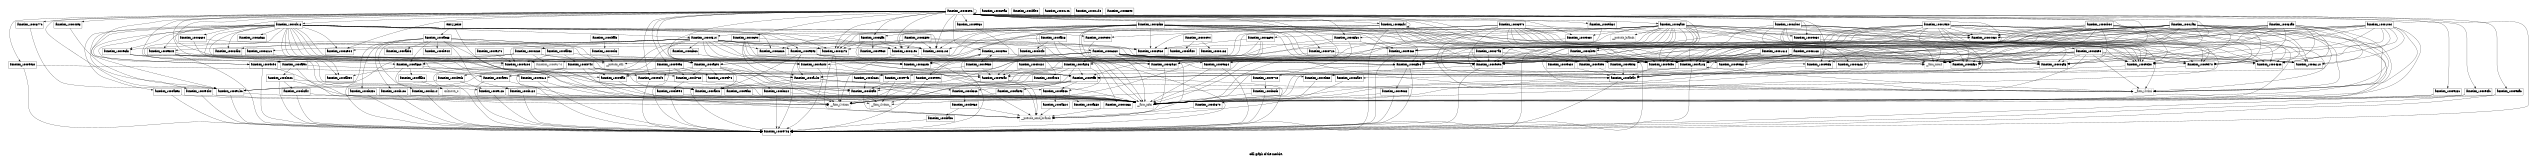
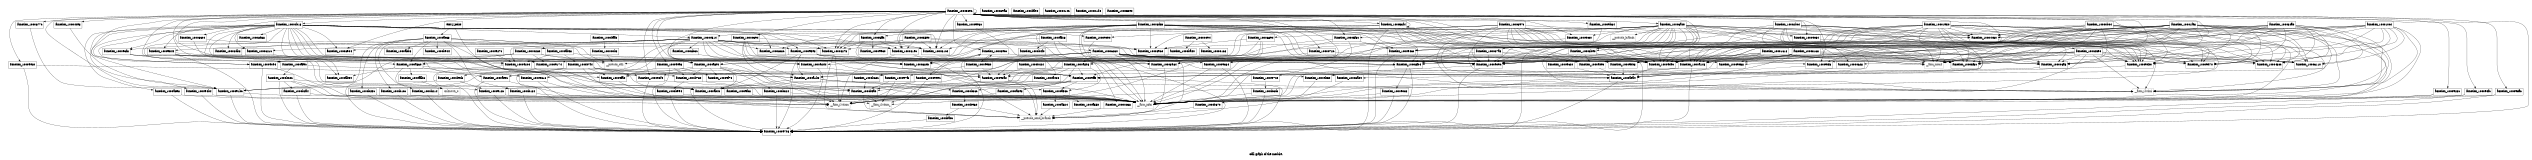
  digraph {
    label="Call graph of the module."
    node [shape=record]
    n1 [label="{function_10006a40}"]
    n2 [label="{function_1000946c}"]
    n3 [label="{function_10009cf8}"]
    n4 [label="{function_10009c54}"]
    n5 [label="{function_10005f3c}"]
    n6 [label="{function_10009364}"]
    n7 [label="{function_10008be0}"]
    n8 [label="{function_100097b8}"]
    n9 [label="{function_10005f8c}"]
    n10 [label="{function_100067a8}"]
    n11 [label="{function_100097fc}"]
    n12 [label="{function_10008fb4}"]
    n13 [label="{function_1000909c}"]
    n14 [label="{function_10009cc0}"]
    n15 [label="{function_100090e4}"]
    n16 [label="{function_10006894}"]
    n17 [label="{function_10009d70}"]
    n18 [label="{function_10009db0}"]
    n19 [label="{function_10009dec}"]
    n20 [label="{function_1000a148}"]
    n21 [label="{function_1000a860}"]
    n22 [color=gray50 fontcolor=gray50 label="{__asm_rlwinm}"]
    n23 [color=gray50 fontcolor=gray50 label="{__asm_rlwimi}"]
    n24 [color=gray50 fontcolor=gray50 label="{__asm_mfcr}"]
    n25 [color=gray50 fontcolor=gray50 label="{__asm_mtcrf}"]
    n26 [color=gray50 fontcolor=gray50 label="{__pseudo_branch}"]
    n27 [label="{function_100043cc}"]
    n28 [label="{function_10004430}"]
    n29 [label="{function_1000aea4}"]
    n30 [label="{function_10009c20}"]
    n31 [color=gray50 label="{function_10009bec}"]
    n32 [label="{function_100097c4}"]
    n33 [label="{function_1000912c}"]
-   n34 [label="{function_10009174}" fontcolor=gray50]
+   n34 [label="{function_10009174}"]
    n35 [label="{function_10008984}"]
    n36 [label="{function_1000b5a0}"]
    n37 [color=gray50 fontcolor=gray50 label="{__asm_rlwinm_}"]
    n38 [label="{function_10009038}"]
    n39 [label="{function_100088dc}"]
    n40 [label="{function_1000a2b8}"]
    n41 [label="{function_10008960}"]
    n42 [label="{function_10009ff0}"]
    n43 [label="{function_100098a0}"]
    n44 [label="{function_1000ab4c}"]
    n45 [label="{function_1000ab54}"]
    n46 [label="{function_1000aab8}"]
    n47 [label="{function_1000aeec}"]
    n48 [color=gray50 fontcolor=gray50 label="{unknown_0}"]
    n49 [label="{function_100025e0}"]
    n50 [label="{function_100055e0}"]
    n51 [label="{function_100081c4}"]
    n52 [label="{function_10006260}"]
    n53 [label="{function_100081ec}"]
    n54 [label="{function_10008278}"]
    n55 [label="{function_1000621c}"]
    n56 [label="{function_10009d38}"]
    n57 [label="{function_1000a8e4}"]
    n58 [label="{function_1000a1b8}"]
    n59 [color=gray50 fontcolor=gray50 label="{__pseudo_cond_branch}"]
    n60 [label="{function_1000928c}"]
    n61 [label="{function_100092d4}"]
    n62 [label="{function_1000569c}"]
    n63 [label="{function_100094fc}"]
    n64 [label="{function_10008304}"]
    n65 [label="{function_10008904}"]
    n66 [label="{function_1000677c}"]
    n67 [label="{function_10009204}"]
    n68 [label="{function_10005ffc}"]
    n69 [label="{function_10008ecc}"]
    n70 [label="{function_100093ac}"]
    n71 [label="{function_100093f4}"]
    n72 [label="{function_10009b84}"]
    n73 [label="{function_100091bc}"]
    n74 [label="{function_10009e20}"]
    n75 [label="{function_10009e6c}"]
    n76 [label="{function_10009e98}"]
    n77 [label="{function_10000394}"]
    n78 [label="{function_1000072c}"]
    n79 [label="{function_100044e8}"]
    n80 [label="{function_10004b18}"]
    n81 [label="{function_100053f4}"]
    n82 [label="{function_10009930}"]
    n83 [label="{function_10009950}"]
    n84 [label="{function_100099ec}"]
    n85 [label="{function_10009fa0}"]
    n86 [label="{function_10009f78}"]
    n87 [label="{function_1000b730}"]
    n88 [label="{function_1000b324}"]
    n89 [label="{function_10000280}"]
    n90 [label="{function_100094b4}"]
    n91 [label="{function_1000931c}"]
    n92 [label="{function_10009544}"]
    n93 [label="{function_10009c90}"]
    n94 [label="{function_100095e8}"]
    n95 [label="{function_100096f8}"]
    n96 [label="{function_10008c8c}"]
    n97 [label="{function_10008d38}"]
    n98 [label="{function_10008db8}"]
    n99 [label="{function_10009bb8}"]
    n100 [label="{function_1000a698}"]
    n101 [label="{function_10004514}"]
    n102 [label="{function_1000a56c}"]
    n103 [label="{function_1000b36c}"]
    n104 [label="{function_1000a488}"]
    n105 [label="{function_1000a3e8}"]
    n106 [label="{function_1000af28}"]
    n107 [label="{function_1000b4f0}"]
    n108 [label="{function_100089a8}"]
    n109 [label="{function_1000af9c}"]
    n110 [label="{function_1000b02c}"]
    n111 [label="{function_10008a04}"]
    n112 [label="{function_10008b3c}"]
    n113 [label="{function_1000b3dc}"]
    n114 [label="{function_1000b63c}"]
    n115 [label="{function_10006110}"]
    n116 [label="{function_1000927c}"]
    n117 [label="{function_10009b50}"]
    n118 [label="{function_1000b670}"]
    n119 [label="{function_1000b2a4}"]
    n120 [label="{function_1000b994}"]
    n121 [label="{function_10009fc8}"]
    n122 [label="{function_1000a524}"]
    n123 [label="{function_1000a550}"]
    n124 [label="{function_1000b960}"]
    n125 [label="{function_1000ab58}"]
    n126 [label="{function_1000b7f4}"]
    n127 [label="{function_1000b9dc}"]
    n128 [label="{function_1000abb8}"]
    n129 [label="{function_1000ac38}"]
    n130 [label="{function_1000b184}"]
    n131 [label="{function_1000b1cc}"]
    n132 [label="{function_1000b214}"]
    n133 [label="{function_1000b25c}"]
    n134 [label="{function_1000b944}"]
    n135 [color=gray50 fontcolor=gray50 label="{__pseudo_call}"]
    n136 [label="{function_1000ba0c}"]
    n137 [label="{function_1000b424}"]
    n138 [label="{function_1000ba40}"]
    n139 [label="{function_1000ba90}"]
    n140 [label="{function_1000baac}"]
    n141 [label="{function_100000b8}"]
    n142 [label="{function_10000094}"]
    n143 [label="{function_10000168}"]
    n144 [label="{function_1000014c}"]
    n145 [label="{function_100001d4}"]
    n146 [label="{entry_point}"]
    n147 [label="{function_10000238}"]
    n148 [label="{function_10000628}"]
    n149 [label="{function_100006a8}"]
    n150 [label="{function_10000b04}"]
    n151 [label="{function_100010c4}"]
    n152 [label="{function_10001618}"]
    n153 [label="{function_10001950}"]
    n154 [label="{function_10001f98}"]
    n155 [label="{function_10002bc4}"]
    n156 [label="{function_10003168}"]
    n157 [label="{function_100034a0}"]
    n158 [label="{function_1000397c}"]
    n159 [label="{function_10003d5c}"]
    n160 [label="{function_100053e0}"]
    n1 -> n2
    n1 -> n3
    n1 -> n4
    n1 -> n5
    n1 -> n6
    n1 -> n7
    n1 -> n8
    n1 -> n9
    n1 -> n10
    n1 -> n11
    n1 -> n12
    n1 -> n13
    n1 -> n14
    n1 -> n15
    n1 -> n16
    n1 -> n17
    n1 -> n18
    n1 -> n19
    n1 -> n20
    n1 -> n21
    n1 -> n22
    n1 -> n23
    n1 -> n24
    n1 -> n25
    n1 -> n26
    n1 -> n27
    n1 -> n28
    n2 -> n8
    n2 -> n24
    n3 -> n29
    n4 -> n29
    n6 -> n8
    n6 -> n24
    n7 -> n8
    n7 -> n13
    n7 -> n19
    n7 -> n30
    n7 -> n31
    n9 -> n2
    n9 -> n32
    n9 -> n33
    n9 -> n34
    n10 -> n12
    n10 -> n13
    n10 -> n19
    n10 -> n31
    n10 -> n35
    n11 -> n36
    n11 -> n37
    n12 -> n8
    n12 -> n24
    n12 -> n38
    n13 -> n8
    n13 -> n24
    n14 -> n29
    n15 -> n8
    n15 -> n24
    n16 -> n39
    n16 -> n40
    n16 -> n41
    n16 -> n42
-   n17 -> n29
    n18 -> n29
    n19 -> n29
    n20 -> n8
    n20 -> n42
    n20 -> n43
    n21 -> n44
    n21 -> n45
    n21 -> n46
    n21 -> n47
    n21 -> n48
    n28 -> n37
    n28 -> n49
    n29 -> n8
    n29 -> n24
    n30 -> n29
    n31 -> n29
    n32 -> n113
    n33 -> n8
    n33 -> n24
    n34 -> n8
    n34 -> n24
    n35 -> n59
    n36 -> n37
    n36 -> n59
    n38 -> n8
    n38 -> n24
    n39 -> n59
    n40 -> n22
    n40 -> n36
    n40 -> n42
    n40 -> n44
    n40 -> n58
    n40 -> n102
    n40 -> n104
    n41 -> n59
    n42 -> n8
    n42 -> n22
    n42 -> n44
    n42 -> n102
    n42 -> n103
    n42 -> n105
    n43 -> n23
    n43 -> n37
    n43 -> n59
    n46 -> n48
    n47 -> n8
    n47 -> n24
    n49 -> n5
    n49 -> n13
    n49 -> n17
    n49 -> n18
    n49 -> n19
    n49 -> n20
    n49 -> n23
    n49 -> n24
    n49 -> n25
    n49 -> n27
    n49 -> n115
    n49 -> n148
    n49 -> n149
    n50 -> n5
    n50 -> n51
    n50 -> n52
    n50 -> n53
    n50 -> n54
    n50 -> n55
    n52 -> n3
    n52 -> n5
    n52 -> n6
    n52 -> n12
    n52 -> n13
    n52 -> n19
    n52 -> n20
    n52 -> n22
    n52 -> n24
    n52 -> n25
    n52 -> n31
    n52 -> n35
    n52 -> n39
    n52 -> n40
    n52 -> n56
    n52 -> n57
    n52 -> n58
    n53 -> n22
    n53 -> n59
    n54 -> n22
    n54 -> n59
    n55 -> n58
    n56 -> n29
    n57 -> n8
    n57 -> n22
    n57 -> n24
    n57 -> n71
    n57 -> n85
    n57 -> n86
    n57 -> n87
    n57 -> n88
    n58 -> n44
    n58 -> n102
    n58 -> n103
    n60 -> n8
    n60 -> n24
    n61 -> n8
    n61 -> n24
    n62 -> n1
    n62 -> n4
    n62 -> n5
    n62 -> n6
    n62 -> n7
    n62 -> n8
    n62 -> n9
    n62 -> n12
    n62 -> n13
    n62 -> n14
    n62 -> n15
    n62 -> n19
    n62 -> n21
    n62 -> n22
    n62 -> n31
    n62 -> n35
    n62 -> n39
    n62 -> n51
    n62 -> n53
    n62 -> n54
    n62 -> n56
    n62 -> n57
    n62 -> n60
    n62 -> n62
    n62 -> n63
    n62 -> n64
    n62 -> n65
    n62 -> n66
    n62 -> n67
    n62 -> n68
    n62 -> n69
    n62 -> n70
    n62 -> n71
    n62 -> n72
    n62 -> n73
    n62 -> n74
    n62 -> n75
    n62 -> n76
    n62 -> n77
    n62 -> n78
    n62 -> n79
    n62 -> n80
    n62 -> n81
    n63 -> n8
    n63 -> n24
    n64 -> n41
    n64 -> n42
    n66 -> n73
    n67 -> n8
    n67 -> n24
    n68 -> n39
    n68 -> n51
    n68 -> n53
    n68 -> n54
    n68 -> n82
    n69 -> n8
    n69 -> n24
    n69 -> n83
    n69 -> n84
    n70 -> n8
    n70 -> n24
    n71 -> n8
    n71 -> n24
    n72 -> n29
    n73 -> n8
    n73 -> n24
    n74 -> n8
    n74 -> n85
    n75 -> n43
    n76 -> n8
    n76 -> n85
    n76 -> n86
    n76 -> n87
    n77 -> n20
    n77 -> n24
    n77 -> n25
    n77 -> n41
    n77 -> n58
    n77 -> n89
    n78 -> n20
    n78 -> n40
    n79 -> n73
    n80 -> n2
    n80 -> n13
    n80 -> n15
    n80 -> n19
    n80 -> n33
    n80 -> n34
    n80 -> n35
    n80 -> n42
    n80 -> n51
    n80 -> n53
    n80 -> n54
-   n80 -> n57
+   n80 -> n55
    n80 -> n61
    n80 -> n65
    n80 -> n67
    n80 -> n73
    n80 -> n90
    n80 -> n91
    n80 -> n92
    n80 -> n93
    n80 -> n94
    n80 -> n95
    n80 -> n96
    n80 -> n97
    n80 -> n98
    n80 -> n99
    n80 -> n100
    n80 -> n101
    n81 -> n8
    n81 -> n12
    n81 -> n13
    n81 -> n18
    n81 -> n19
    n81 -> n31
    n81 -> n57
    n81 -> n81
    n81 -> n93
    n81 -> n99
    n81 -> n101
    n83 -> n43
    n83 -> n69
    n83 -> n114
    n84 -> n8
    n84 -> n22
    n84 -> n36
    n84 -> n69
    n85 -> n22
    n86 -> n22
    n87 -> n36
    n87 -> n120
    n88 -> n8
    n88 -> n24
    n89 -> n15
    n89 -> n21
    n89 -> n34
    n89 -> n57
    n89 -> n73
    n89 -> n135
    n90 -> n8
    n90 -> n24
    n91 -> n8
    n91 -> n24
    n92 -> n8
    n92 -> n13
    n92 -> n44
    n92 -> n45
    n92 -> n58
    n93 -> n29
    n94 -> n8
    n94 -> n12
    n94 -> n13
    n94 -> n20
    n94 -> n42
    n94 -> n44
    n94 -> n58
    n94 -> n67
    n95 -> n44
    n95 -> n45
    n95 -> n109
    n99 -> n29
    n100 -> n8
    n100 -> n37
    n101 -> n13
    n101 -> n35
    n101 -> n39
    n101 -> n43
    n101 -> n51
    n101 -> n53
    n101 -> n54
    n101 -> n57
    n101 -> n65
    n101 -> n67
    n101 -> n73
    n101 -> n91
    n101 -> n92
    n101 -> n94
    n101 -> n95
    n101 -> n96
    n101 -> n98
    n101 -> n111
    n101 -> n112
    n102 -> n122
    n102 -> n123
    n103 -> n124
    n104 -> n22
    n105 -> n22
    n106 -> n8
    n106 -> n24
    n106 -> n94
    n106 -> n107
    n107 -> n43
    n109 -> n11
    n109 -> n110
    n110 -> n8
-   n109 -> n22
+   n110 -> n22
    n110 -> n24
    n110 -> n36
    n110 -> n119
    n111 -> n59
    n112 -> n61
    n113 -> n8
    n113 -> n24
    n114 -> n36
    n116 -> n67
    n117 -> n118
    n118 -> n59
    n119 -> n8
    n119 -> n24
    n120 -> n8
    n120 -> n24
    n121 -> n22
    n122 -> n59
    n124 -> n59
    n124 -> n136
    n125 -> n12
    n125 -> n67
    n125 -> n126
    n126 -> n43
    n126 -> n44
    n126 -> n47
    n126 -> n59
    n126 -> n71
    n126 -> n85
    n126 -> n87
    n126 -> n127
    n127 -> n33
    n127 -> n73
    n129 -> n8
    n129 -> n21
    n129 -> n36
    n129 -> n43
    n129 -> n125
    n129 -> n128
    n129 -> n130
    n129 -> n131
    n129 -> n132
    n129 -> n133
    n129 -> n134
    n129 -> n135
    n130 -> n8
    n130 -> n24
    n131 -> n8
    n131 -> n24
    n132 -> n8
    n132 -> n24
    n133 -> n8
    n133 -> n24
    n136 -> n8
    n137 -> n43
    n138 -> n135
    n140 -> n141
    n141 -> n135
    n142 -> n138
    n142 -> n143
    n146 -> n22
    n146 -> n129
    n147 -> n59
    n148 -> n117
    n149 -> n111
    n150 -> n5
    n150 -> n13
    n150 -> n17
    n150 -> n18
    n150 -> n19
    n150 -> n20
    n150 -> n23
    n150 -> n24
    n150 -> n25
    n150 -> n27
    n150 -> n28
    n150 -> n41
    n150 -> n149
    n151 -> n5
    n151 -> n13
    n151 -> n17
    n151 -> n18
    n151 -> n19
    n151 -> n20
    n151 -> n23
    n151 -> n24
    n151 -> n25
    n151 -> n27
    n151 -> n28
    n151 -> n115
    n151 -> n149
    n152 -> n5
    n152 -> n19
    n152 -> n20
    n152 -> n24
    n152 -> n31
    n152 -> n56
    n152 -> n99
    n152 -> n115
    n152 -> n149
    n153 -> n2
    n153 -> n3
    n153 -> n5
    n153 -> n12
    n153 -> n13
    n153 -> n17
    n153 -> n18
    n153 -> n19
    n153 -> n20
    n153 -> n23
    n153 -> n24
    n153 -> n25
    n153 -> n27
    n153 -> n28
    n153 -> n31
    n153 -> n42
    n153 -> n115
    n153 -> n149
    n154 -> n2
    n154 -> n3
    n154 -> n5
    n154 -> n12
    n154 -> n13
    n154 -> n17
    n154 -> n18
    n154 -> n19
    n154 -> n20
    n154 -> n23
    n154 -> n24
    n154 -> n25
    n154 -> n27
    n154 -> n28
    n154 -> n31
    n154 -> n42
    n154 -> n115
    n154 -> n149
    n155 -> n5
    n155 -> n13
    n155 -> n17
    n155 -> n18
    n155 -> n19
-   n23 -> n20
+   n155 -> n20
    n155 -> n23
    n155 -> n24
    n155 -> n25
    n155 -> n27
    n155 -> n28
    n155 -> n148
    n155 -> n149
    n156 -> n5
    n156 -> n19
    n156 -> n20
    n156 -> n24
    n156 -> n31
    n156 -> n56
    n156 -> n99
    n156 -> n115
    n156 -> n149
    n157 -> n5
    n157 -> n13
    n157 -> n17
    n157 -> n18
    n157 -> n19
    n157 -> n20
    n157 -> n23
    n157 -> n24
    n157 -> n25
    n157 -> n27
    n157 -> n28
    n157 -> n115
    n157 -> n149
    n158 -> n5
    n158 -> n13
    n158 -> n17
    n158 -> n18
    n158 -> n19
    n158 -> n20
    n158 -> n23
    n158 -> n24
    n158 -> n25
    n158 -> n27
    n158 -> n28
    n158 -> n41
    n158 -> n51
    n158 -> n54
    n158 -> n149
    n159 -> n5
    n159 -> n13
    n159 -> n17
    n159 -> n18
    n159 -> n19
    n159 -> n20
    n159 -> n23
    n159 -> n24
    n159 -> n25
    n159 -> n27
    n159 -> n28
    n159 -> n39
    n159 -> n41
    n159 -> n51
    n159 -> n53
    n159 -> n54
    n159 -> n61
    n159 -> n67
    n159 -> n68
    n159 -> n96
    n159 -> n117
    n159 -> n147
    n159 -> n149
  }
